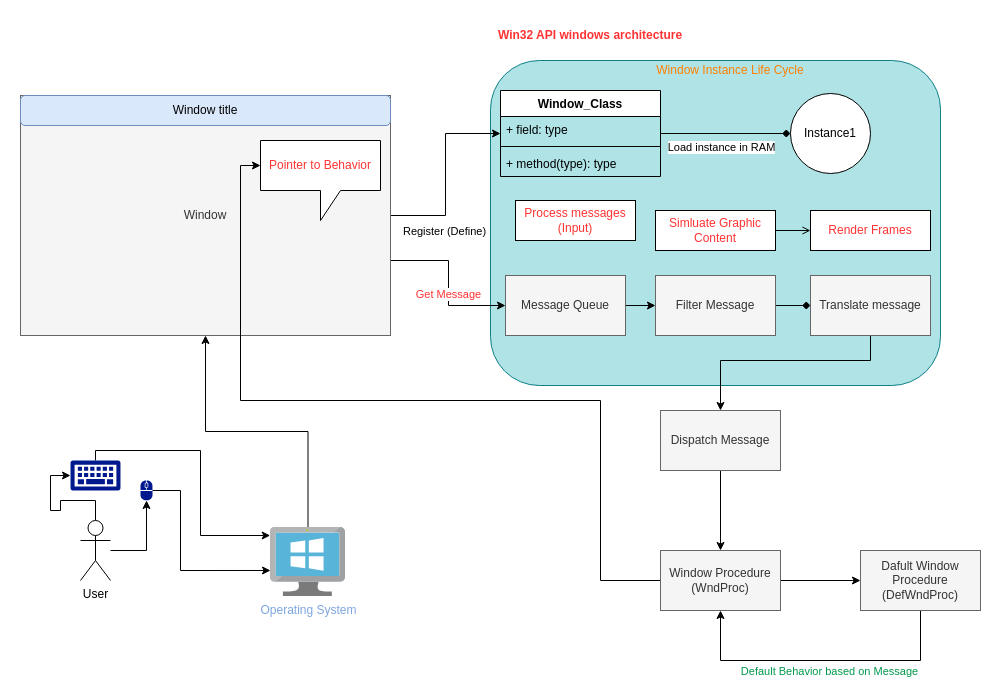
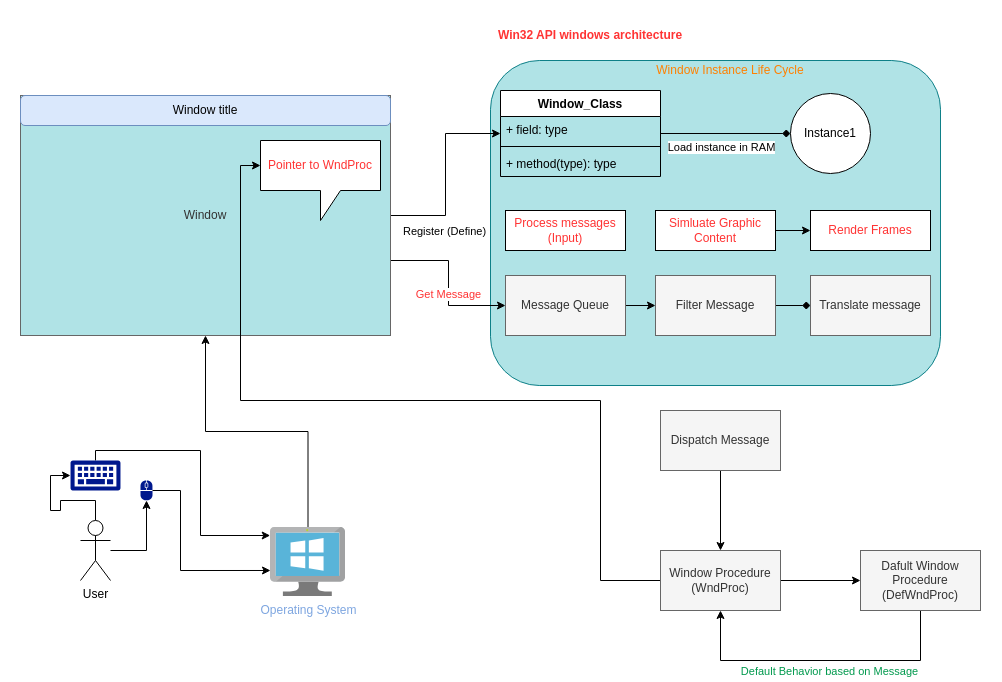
  <mxCell id="0" />
  <mxCell id="1" parent="0" />
  <mxCell id="2" value="" style="rounded=1;whiteSpace=wrap;html=1;fillColor=#b0e3e6;strokeColor=#0e8088;" parent="1" vertex="1"><mxGeometry x="490" y="60" width="450" height="325" as="geometry" /></mxCell>
  <mxCell id="3" style="edgeStyle=orthogonalEdgeStyle;rounded=0;orthogonalLoop=1;jettySize=auto;html=1;exitX=1;exitY=0.5;exitDx=0;exitDy=0;" parent="1" source="7" target="11" edge="1"><mxGeometry relative="1" as="geometry"><mxPoint x="580" y="135" as="targetPoint" /></mxGeometry></mxCell>
  <mxCell id="4" value="Register (Define)" style="edgeLabel;html=1;align=center;verticalAlign=middle;resizable=0;points=[];" parent="3" vertex="1" connectable="0"><mxGeometry x="-0.45" relative="1" as="geometry"><mxPoint y="15" as="offset" /></mxGeometry></mxCell>
  <mxCell id="5" value="" style="edgeStyle=orthogonalEdgeStyle;rounded=0;orthogonalLoop=1;jettySize=auto;html=1;fontColor=#FF3333;" parent="1" source="7" target="27" edge="1"><mxGeometry relative="1" as="geometry"><Array as="points"><mxPoint x="448" y="260" /><mxPoint x="448" y="305" /></Array></mxGeometry></mxCell>
  <mxCell id="6" value="Get Message" style="edgeLabel;html=1;align=center;verticalAlign=middle;resizable=0;points=[];fontColor=#FF3333;" parent="5" vertex="1" connectable="0"><mxGeometry x="0.132" y="-1" relative="1" as="geometry"><mxPoint as="offset" /></mxGeometry></mxCell>
- <mxCell id="7" value="Window" style="rounded=0;whiteSpace=wrap;html=1;fillColor=#f5f5f5;fontColor=#333333;strokeColor=#666666;" parent="1" vertex="1"><mxGeometry x="20" y="95" width="370" height="240" as="geometry" /></mxCell>
+ <mxCell id="7" value="Window" style="rounded=0;whiteSpace=wrap;html=1;fillColor=#b0e3e6;fontColor=#333333;strokeColor=#666666;" parent="1" vertex="1"><mxGeometry x="20" y="95" width="370" height="240" as="geometry" /></mxCell>
  <mxCell id="8" value="Window title" style="rounded=1;whiteSpace=wrap;html=1;fillColor=#dae8fc;strokeColor=#6c8ebf;" parent="1" vertex="1"><mxGeometry x="20" y="95" width="370" height="30" as="geometry" /></mxCell>
  <mxCell id="9" style="edgeStyle=orthogonalEdgeStyle;rounded=0;orthogonalLoop=1;jettySize=auto;html=1;endArrow=diamond;" parent="1" source="11" target="19" edge="1"><mxGeometry relative="1" as="geometry"><mxPoint x="740" y="133" as="targetPoint" /></mxGeometry></mxCell>
  <mxCell id="10" value="Load instance in RAM" style="edgeLabel;html=1;align=center;verticalAlign=middle;resizable=0;points=[];" parent="9" vertex="1" connectable="0"><mxGeometry x="-0.152" y="-1" relative="1" as="geometry"><mxPoint x="5" y="12" as="offset" /></mxGeometry></mxCell>
  <mxCell id="11" value="Window_Class" style="swimlane;fontStyle=1;align=center;verticalAlign=top;childLayout=stackLayout;horizontal=1;startSize=26;horizontalStack=0;resizeParent=1;resizeParentMax=0;resizeLast=0;collapsible=1;marginBottom=0;" parent="1" vertex="1"><mxGeometry x="500" y="90" width="160" height="86" as="geometry" /></mxCell>
  <mxCell id="12" value="+ field: type" style="text;strokeColor=none;fillColor=none;align=left;verticalAlign=top;spacingLeft=4;spacingRight=4;overflow=hidden;rotatable=0;points=[[0,0.5],[1,0.5]];portConstraint=eastwest;" parent="11" vertex="1"><mxGeometry y="26" width="160" height="26" as="geometry" /></mxCell>
  <mxCell id="13" value="" style="line;strokeWidth=1;fillColor=none;align=left;verticalAlign=middle;spacingTop=-1;spacingLeft=3;spacingRight=3;rotatable=0;labelPosition=right;points=[];portConstraint=eastwest;" parent="11" vertex="1"><mxGeometry y="52" width="160" height="8" as="geometry" /></mxCell>
  <mxCell id="14" value="+ method(type): type" style="text;strokeColor=none;fillColor=none;align=left;verticalAlign=top;spacingLeft=4;spacingRight=4;overflow=hidden;rotatable=0;points=[[0,0.5],[1,0.5]];portConstraint=eastwest;" parent="11" vertex="1"><mxGeometry y="60" width="160" height="26" as="geometry" /></mxCell>
  <mxCell id="15" style="edgeStyle=orthogonalEdgeStyle;rounded=0;orthogonalLoop=1;jettySize=auto;html=1;entryX=0;entryY=0.5;entryDx=0;entryDy=0;entryPerimeter=0;fontColor=#FF3333;" parent="1" source="17" target="29" edge="1"><mxGeometry relative="1" as="geometry"><Array as="points"><mxPoint x="95" y="500" /><mxPoint x="60" y="500" /><mxPoint x="60" y="510" /><mxPoint x="50" y="510" /><mxPoint x="50" y="475" /></Array></mxGeometry></mxCell>
  <mxCell id="16" style="edgeStyle=orthogonalEdgeStyle;rounded=0;orthogonalLoop=1;jettySize=auto;html=1;entryX=0.5;entryY=1;entryDx=0;entryDy=0;entryPerimeter=0;fontColor=#FF3333;" parent="1" source="17" target="31" edge="1"><mxGeometry relative="1" as="geometry" /></mxCell>
  <mxCell id="17" value="User" style="shape=umlActor;verticalLabelPosition=bottom;verticalAlign=top;html=1;outlineConnect=0;" parent="1" vertex="1"><mxGeometry x="80" y="520" width="30" height="60" as="geometry" /></mxCell>
  <mxCell id="18" style="edgeStyle=orthogonalEdgeStyle;rounded=0;orthogonalLoop=1;jettySize=auto;html=1;entryX=0.5;entryY=1;entryDx=0;entryDy=0;fontColor=#FF3333;" parent="1" source="42" target="7" edge="1"><mxGeometry relative="1" as="geometry"><mxPoint x="320" y="520" as="sourcePoint" /></mxGeometry></mxCell>
  <mxCell id="19" value="Instance1" style="ellipse;whiteSpace=wrap;html=1;aspect=fixed;" parent="1" vertex="1"><mxGeometry x="790" y="93" width="80" height="80" as="geometry" /></mxCell>
  <mxCell id="20" value="Win32 API windows architecture" style="text;html=1;strokeColor=none;fillColor=none;align=center;verticalAlign=middle;whiteSpace=wrap;rounded=0;fontStyle=1;fontColor=#FF3333;" parent="1" vertex="1"><mxGeometry x="240" y="20" width="700" height="30" as="geometry" /></mxCell>
  <mxCell id="21" value="Window Instance Life Cycle" style="text;html=1;strokeColor=none;fillColor=none;align=center;verticalAlign=middle;whiteSpace=wrap;rounded=0;fontColor=#FF8000;" parent="1" vertex="1"><mxGeometry x="630" y="60" width="200" height="20" as="geometry" /></mxCell>
- <mxCell id="22" value="&lt;span style=&quot;&quot;&gt;Process messages (Input)&lt;/span&gt;" style="rounded=0;whiteSpace=wrap;html=1;fontColor=#FF3333;" parent="1" vertex="1"><mxGeometry x="515" y="200" width="120" height="40" as="geometry" /></mxCell>
- <mxCell id="23" value="" style="edgeStyle=orthogonalEdgeStyle;rounded=0;orthogonalLoop=1;jettySize=auto;html=1;fontColor=#FF3333;endArrow=open;" parent="1" source="24" target="25" edge="1"><mxGeometry relative="1" as="geometry" /></mxCell>
+ <mxCell id="22" value="&lt;span style=&quot;&quot;&gt;Process messages (Input)&lt;/span&gt;" style="rounded=0;whiteSpace=wrap;html=1;fontColor=#FF3333;" parent="1" vertex="1"><mxGeometry x="505" y="210" width="120" height="40" as="geometry" /></mxCell>
+ <mxCell id="23" value="" style="edgeStyle=orthogonalEdgeStyle;rounded=0;orthogonalLoop=1;jettySize=auto;html=1;fontColor=#FF3333;" parent="1" source="24" target="25" edge="1"><mxGeometry relative="1" as="geometry" /></mxCell>
  <mxCell id="24" value="&lt;span style=&quot;&quot;&gt;Simluate Graphic Content&lt;/span&gt;" style="rounded=0;whiteSpace=wrap;html=1;fontColor=#FF3333;" parent="1" vertex="1"><mxGeometry x="655" y="210" width="120" height="40" as="geometry" /></mxCell>
  <mxCell id="25" value="&lt;span style=&quot;&quot;&gt;Render Frames&lt;/span&gt;" style="rounded=0;whiteSpace=wrap;html=1;fontColor=#FF3333;" parent="1" vertex="1"><mxGeometry x="810" y="210" width="120" height="40" as="geometry" /></mxCell>
  <mxCell id="26" value="" style="edgeStyle=orthogonalEdgeStyle;rounded=0;orthogonalLoop=1;jettySize=auto;html=1;fontColor=#FF3333;" parent="1" source="27" target="33" edge="1"><mxGeometry relative="1" as="geometry" /></mxCell>
  <mxCell id="27" value="Message Queue" style="whiteSpace=wrap;html=1;fillColor=#f5f5f5;strokeColor=#666666;fontColor=#333333;rounded=0;" parent="1" vertex="1"><mxGeometry x="505" y="275" width="120" height="60" as="geometry" /></mxCell>
  <mxCell id="28" style="edgeStyle=orthogonalEdgeStyle;rounded=0;orthogonalLoop=1;jettySize=auto;html=1;entryX=-0.004;entryY=0.116;entryDx=0;entryDy=0;fontColor=#FF3333;entryPerimeter=0;" parent="1" source="29" target="42" edge="1"><mxGeometry relative="1" as="geometry"><mxPoint x="250" y="535" as="targetPoint" /><Array as="points"><mxPoint x="95" y="450" /><mxPoint x="200" y="450" /><mxPoint x="200" y="535" /></Array></mxGeometry></mxCell>
  <mxCell id="29" value="" style="sketch=0;aspect=fixed;pointerEvents=1;shadow=0;dashed=0;html=1;strokeColor=none;labelPosition=center;verticalLabelPosition=bottom;verticalAlign=top;align=center;fillColor=#00188D;shape=mxgraph.mscae.enterprise.keyboard;fontColor=#FF3333;" parent="1" vertex="1"><mxGeometry x="70" y="460" width="50" height="30" as="geometry" /></mxCell>
  <mxCell id="30" style="edgeStyle=orthogonalEdgeStyle;rounded=0;orthogonalLoop=1;jettySize=auto;html=1;entryX=0;entryY=0.623;entryDx=0;entryDy=0;entryPerimeter=0;fontColor=#7EA6E0;" parent="1" source="31" target="42" edge="1"><mxGeometry relative="1" as="geometry"><Array as="points"><mxPoint x="180" y="490" /><mxPoint x="180" y="570" /></Array></mxGeometry></mxCell>
  <mxCell id="31" value="" style="sketch=0;aspect=fixed;pointerEvents=1;shadow=0;dashed=0;html=1;strokeColor=none;labelPosition=center;verticalLabelPosition=bottom;verticalAlign=top;align=center;fillColor=#00188D;shape=mxgraph.mscae.enterprise.mouse;fontColor=#FF3333;" parent="1" vertex="1"><mxGeometry x="140" y="480" width="12" height="20" as="geometry" /></mxCell>
  <mxCell id="32" value="" style="edgeStyle=orthogonalEdgeStyle;rounded=0;orthogonalLoop=1;jettySize=auto;html=1;fontColor=#FF3333;endArrow=diamond;" parent="1" source="33" target="35" edge="1"><mxGeometry relative="1" as="geometry" /></mxCell>
  <mxCell id="33" value="Filter Message" style="whiteSpace=wrap;html=1;fillColor=#f5f5f5;strokeColor=#666666;fontColor=#333333;rounded=0;" parent="1" vertex="1"><mxGeometry x="655" y="275" width="120" height="60" as="geometry" /></mxCell>
- <mxCell id="34" value="" style="edgeStyle=orthogonalEdgeStyle;rounded=0;orthogonalLoop=1;jettySize=auto;html=1;fontColor=#FF3333;" parent="1" source="35" target="37" edge="1"><mxGeometry relative="1" as="geometry"><Array as="points"><mxPoint x="870" y="360" /><mxPoint x="720" y="360" /></Array></mxGeometry></mxCell>
  <mxCell id="35" value="Translate message" style="whiteSpace=wrap;html=1;fillColor=#f5f5f5;strokeColor=#666666;fontColor=#333333;rounded=0;" parent="1" vertex="1"><mxGeometry x="810" y="275" width="120" height="60" as="geometry" /></mxCell>
  <mxCell id="36" value="" style="edgeStyle=orthogonalEdgeStyle;rounded=0;orthogonalLoop=1;jettySize=auto;html=1;fontColor=#FF3333;" parent="1" source="37" target="40" edge="1"><mxGeometry relative="1" as="geometry" /></mxCell>
  <mxCell id="37" value="Dispatch Message" style="whiteSpace=wrap;html=1;fillColor=#f5f5f5;strokeColor=#666666;fontColor=#333333;rounded=0;" parent="1" vertex="1"><mxGeometry x="660" y="410" width="120" height="60" as="geometry" /></mxCell>
  <mxCell id="38" style="edgeStyle=orthogonalEdgeStyle;rounded=0;orthogonalLoop=1;jettySize=auto;html=1;fontColor=#FF3333;entryX=0;entryY=0;entryDx=0;entryDy=25;entryPerimeter=0;" parent="1" source="40" target="41" edge="1"><mxGeometry relative="1" as="geometry"><mxPoint x="410" y="370" as="targetPoint" /><Array as="points"><mxPoint x="600" y="580" /><mxPoint x="600" y="400" /><mxPoint x="240" y="400" /><mxPoint x="240" y="165" /></Array></mxGeometry></mxCell>
  <mxCell id="39" value="" style="edgeStyle=orthogonalEdgeStyle;rounded=0;orthogonalLoop=1;jettySize=auto;html=1;fontColor=#7EA6E0;" parent="1" source="40" target="45" edge="1"><mxGeometry relative="1" as="geometry" /></mxCell>
  <mxCell id="40" value="Window Procedure (WndProc)" style="whiteSpace=wrap;html=1;fillColor=#f5f5f5;strokeColor=#666666;fontColor=#333333;rounded=0;" parent="1" vertex="1"><mxGeometry x="660" y="550" width="120" height="60" as="geometry" /></mxCell>
- <mxCell id="41" value="Pointer to Behavior" style="shape=callout;whiteSpace=wrap;html=1;perimeter=calloutPerimeter;fontColor=#FF3333;" parent="1" vertex="1"><mxGeometry x="260" y="140" width="120" height="80" as="geometry" /></mxCell>
+ <mxCell id="41" value="Pointer to WndProc" style="shape=callout;whiteSpace=wrap;html=1;perimeter=calloutPerimeter;fontColor=#FF3333;" parent="1" vertex="1"><mxGeometry x="260" y="140" width="120" height="80" as="geometry" /></mxCell>
  <mxCell id="42" value="&lt;font color=&quot;#7ea6e0&quot;&gt;Operating System&lt;/font&gt;" style="sketch=0;aspect=fixed;html=1;points=[];align=center;image;fontSize=12;image=img/lib/mscae/VirtualMachineWindows.svg;fontColor=#FF3333;" parent="1" vertex="1"><mxGeometry x="270" y="527" width="75" height="69" as="geometry" /></mxCell>
  <mxCell id="43" style="edgeStyle=orthogonalEdgeStyle;rounded=0;orthogonalLoop=1;jettySize=auto;html=1;entryX=0.5;entryY=1;entryDx=0;entryDy=0;fontColor=#7EA6E0;" parent="1" source="45" target="40" edge="1"><mxGeometry relative="1" as="geometry"><Array as="points"><mxPoint x="920" y="660" /><mxPoint x="720" y="660" /></Array></mxGeometry></mxCell>
  <mxCell id="44" value="&lt;font color=&quot;#00994d&quot;&gt;Default Behavior based on Message&lt;br&gt;&lt;/font&gt;" style="edgeLabel;html=1;align=center;verticalAlign=middle;resizable=0;points=[];fontColor=#00CC66;" parent="43" vertex="1" connectable="0"><mxGeometry x="-0.053" y="1" relative="1" as="geometry"><mxPoint y="9" as="offset" /></mxGeometry></mxCell>
  <mxCell id="45" value="Dafult Window Procedure (DefWndProc)" style="whiteSpace=wrap;html=1;fillColor=#f5f5f5;strokeColor=#666666;fontColor=#333333;rounded=0;" parent="1" vertex="1"><mxGeometry x="860" y="550" width="120" height="60" as="geometry" /></mxCell>
